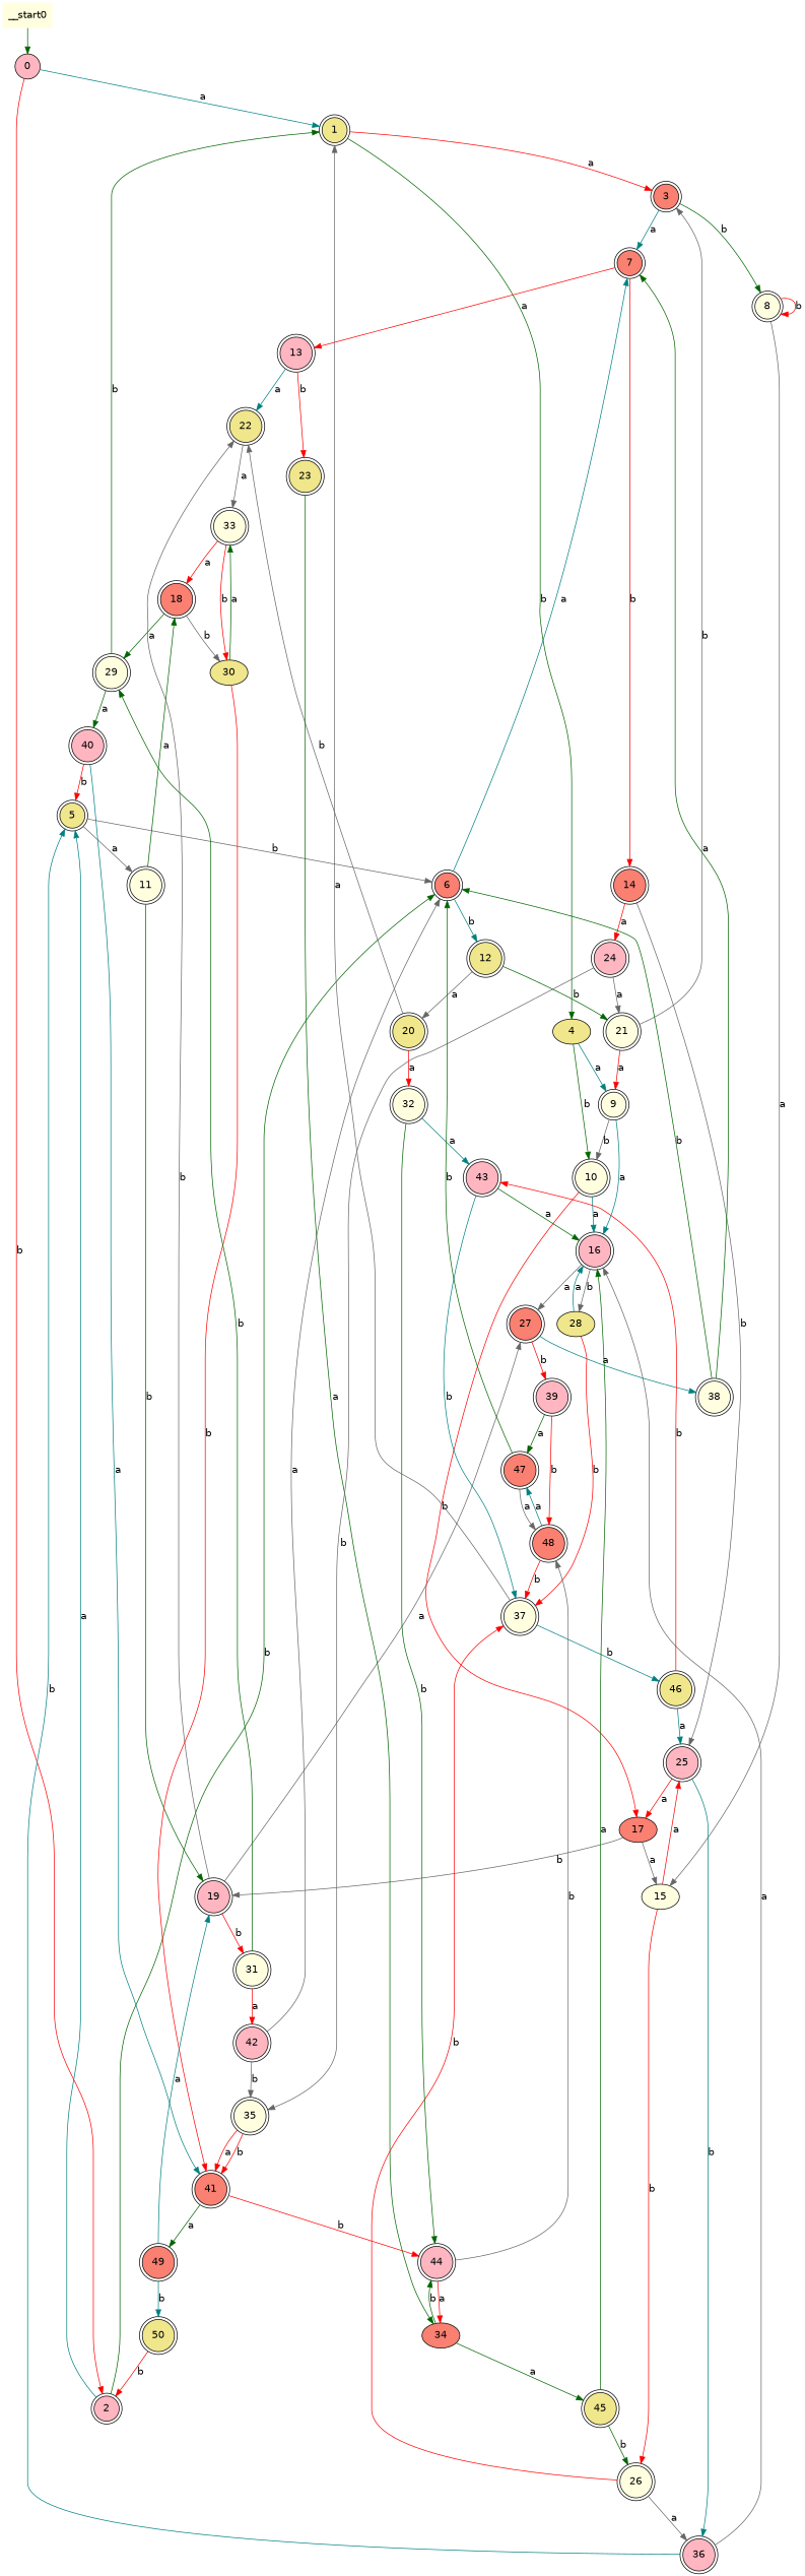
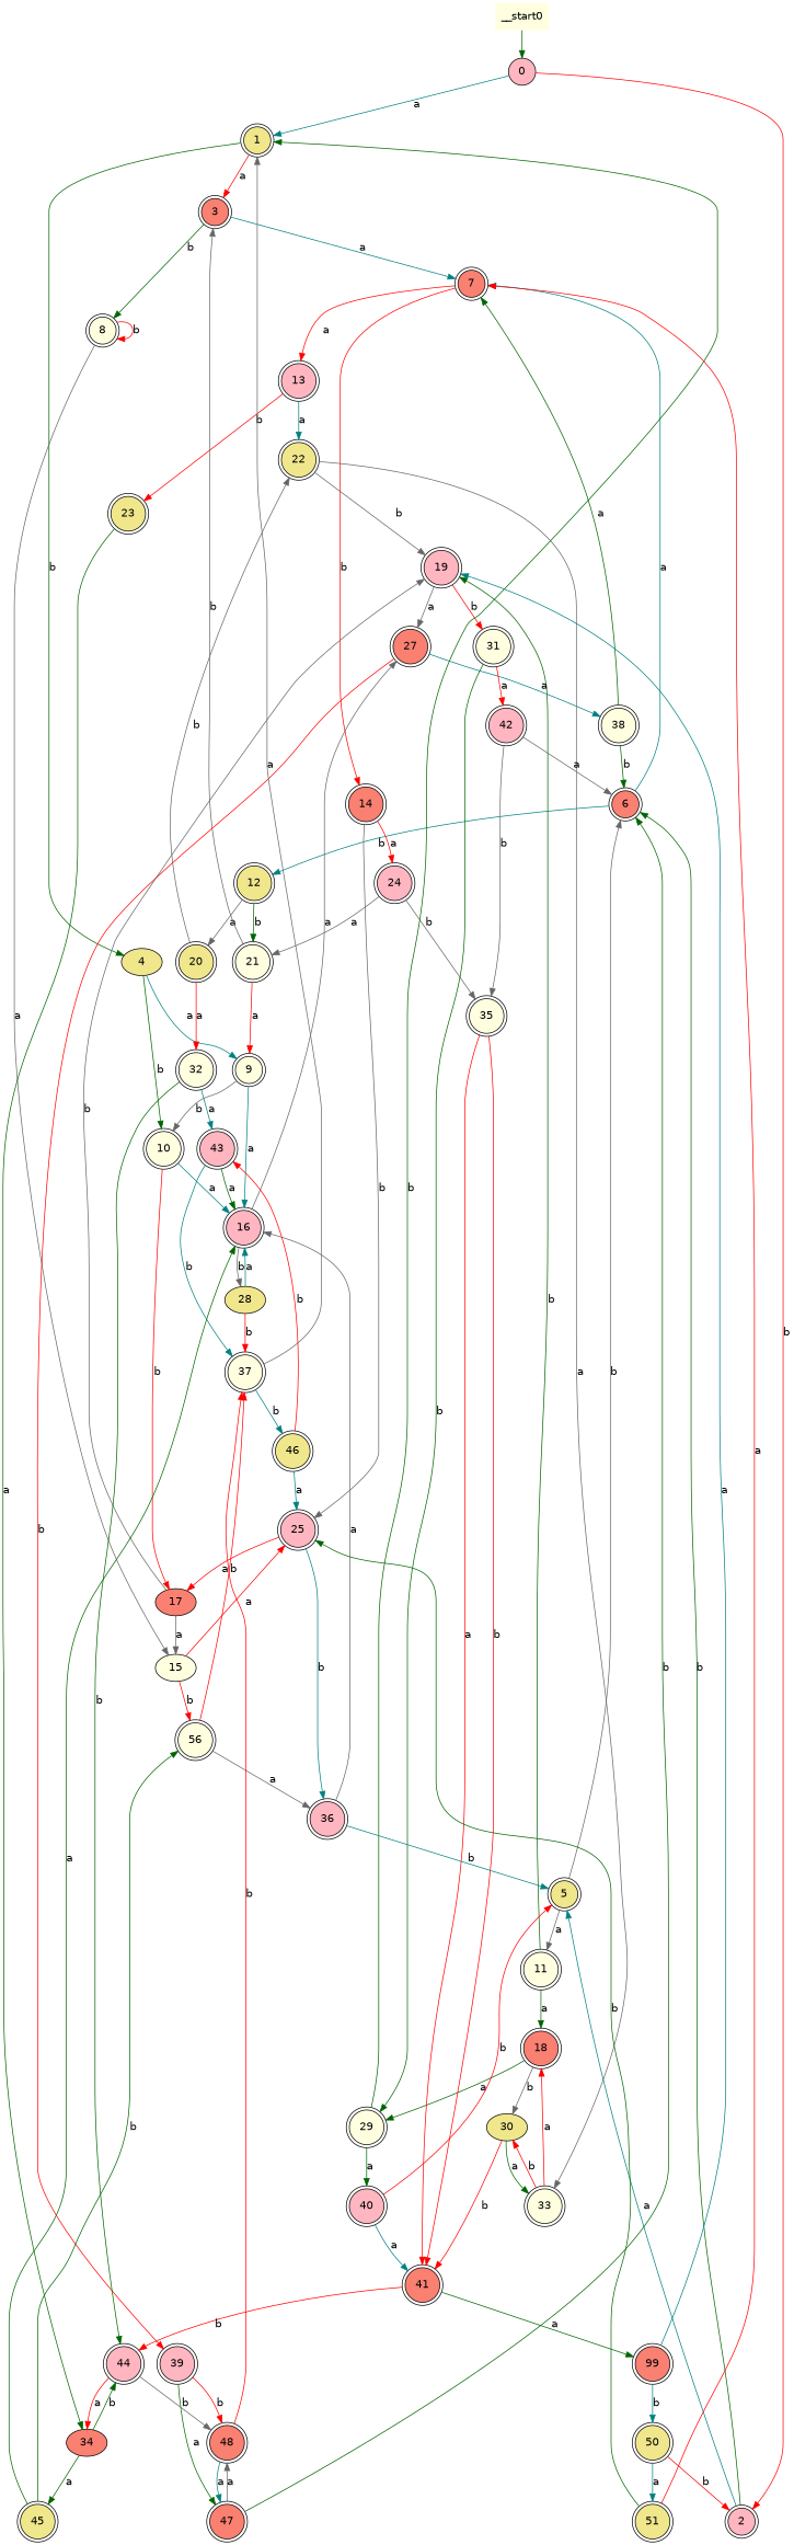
  digraph {
    fontname="DejaVu Sans"
    node [fillcolor=lightyellow fontname="DejaVu Sans" shape=doublecircle style=filled]
    edge [color=red fontname="DejaVu Sans"]
    __start0 [shape=none]
    0 [fillcolor=lightpink shape=circle]
    1 [fillcolor=khaki]
    2 [fillcolor=lightpink]
    3 [fillcolor=salmon]
    4 [fillcolor=khaki shape=""]
    5 [fillcolor=khaki]
    6 [fillcolor=salmon]
    7 [fillcolor=salmon]
    8
    9
    10
    11
    12 [fillcolor=khaki]
    13 [fillcolor=lightpink]
    14 [fillcolor=salmon]
    15 [shape=""]
    16 [fillcolor=lightpink]
    17 [fillcolor=salmon shape=""]
    18 [fillcolor=salmon]
    19 [fillcolor=lightpink]
    20 [fillcolor=khaki]
    21
    22 [fillcolor=khaki]
    23 [fillcolor=khaki]
    24 [fillcolor=lightpink]
    25 [fillcolor=lightpink]
-   26
+   26 [label=56]
    27 [fillcolor=salmon]
    28 [fillcolor=khaki shape=""]
    29
    30 [fillcolor=khaki shape=ellipse]
    31
    32
    33
    34 [fillcolor=salmon shape=""]
    35
    36 [fillcolor=lightpink]
    37
    38
    39 [fillcolor=lightpink]
    40 [fillcolor=lightpink]
    41 [fillcolor=salmon]
    42 [fillcolor=lightpink]
    43 [fillcolor=lightpink]
    44 [fillcolor=lightpink]
    45 [fillcolor=khaki]
    46 [fillcolor=khaki]
    47 [fillcolor=salmon]
    48 [fillcolor=salmon]
-   49 [fillcolor=salmon]
+   49 [fillcolor=salmon label=99]
    50 [fillcolor=khaki]
+   51 [fillcolor=khaki]
    __start0 -> 0 [color=darkgreen]
    0 -> 1 [color=teal label=a]
    0 -> 2 [label=b]
    1 -> 3 [label=a]
    1 -> 4 [color=darkgreen label=b]
    2 -> 5 [color=teal label=a]
    2 -> 6 [color=darkgreen label=b]
    3 -> 7 [color=teal label=a]
    3 -> 8 [color=darkgreen label=b]
    4 -> 9 [color=teal label=a]
    4 -> 10 [color=darkgreen label=b]
    5 -> 6 [color=gray40 label=b]
    5 -> 11 [color=gray40 label=a]
    6 -> 7 [color=teal label=a]
    6 -> 12 [color=teal label=b]
    7 -> 13 [label=a]
    7 -> 14 [label=b]
    8 -> 8 [label=b]
    8 -> 15 [color=gray40 label=a]
    9 -> 10 [color=gray40 label=b]
    9 -> 16 [color=teal label=a]
    10 -> 16 [color=teal label=a]
    10 -> 17 [label=b]
    11 -> 18 [color=darkgreen label=a]
    11 -> 19 [color=darkgreen label=b]
    12 -> 20 [color=gray40 label=a]
    12 -> 21 [color=darkgreen label=b]
    13 -> 22 [color=teal label=a]
    13 -> 23 [label=b]
    14 -> 24 [label=a]
    14 -> 25 [color=gray40 label=b]
    15 -> 25 [label=a]
    15 -> 26 [label=b]
    16 -> 27 [color=gray40 label=a]
    16 -> 28 [color=gray40 label=b]
    17 -> 15 [color=gray40 label=a]
    17 -> 19 [color=gray40 label=b]
    18 -> 29 [color=darkgreen label=a]
    18 -> 30 [color=gray40 label=b]
    19 -> 27 [color=gray40 label=a]
    19 -> 31 [label=b]
    20 -> 22 [color=gray40 label=b]
    20 -> 32 [label=a]
    21 -> 3 [color=gray40 label=b]
    21 -> 9 [label=a]
-   19 -> 22 [color=gray40 label=b]
+   22 -> 19 [color=gray40 label=b]
    22 -> 33 [color=gray40 label=a]
    23 -> 34 [color=darkgreen label=a]
    24 -> 21 [color=gray40 label=a]
    24 -> 35 [color=gray40 label=b]
    25 -> 17 [label=a]
    25 -> 36 [color=teal label=b]
    26 -> 36 [color=gray40 label=a]
    26 -> 37 [label=b]
    27 -> 38 [color=teal label=a]
    27 -> 39 [label=b]
    28 -> 16 [color=teal label=a]
    28 -> 37 [label=b]
    29 -> 1 [color=darkgreen label=b]
    29 -> 40 [color=darkgreen label=a]
    30 -> 33 [color=darkgreen label=a]
    30 -> 41 [label=b]
    31 -> 29 [color=darkgreen label=b]
    31 -> 42 [label=a]
    32 -> 43 [color=teal label=a]
    32 -> 44 [color=darkgreen label=b]
    33 -> 18 [label=a]
    33 -> 30 [label=b]
    34 -> 44 [color=darkgreen label=b]
    34 -> 45 [color=darkgreen label=a]
    35 -> 41 [label=a]
    35 -> 41 [label=b]
    36 -> 5 [color=teal label=b]
    36 -> 16 [color=gray40 label=a]
    37 -> 1 [color=gray40 label=a]
    37 -> 46 [color=teal label=b]
    38 -> 6 [color=darkgreen label=b]
    38 -> 7 [color=darkgreen label=a]
    39 -> 47 [color=darkgreen label=a]
    39 -> 48 [label=b]
    40 -> 5 [label=b]
    40 -> 41 [color=teal label=a]
    41 -> 44 [label=b]
    41 -> 49 [color=darkgreen label=a]
    42 -> 6 [color=gray40 label=a]
    42 -> 35 [color=gray40 label=b]
    43 -> 16 [color=darkgreen label=a]
    43 -> 37 [color=teal label=b]
    44 -> 34 [label=a]
    44 -> 48 [color=gray40 label=b]
    45 -> 16 [color=darkgreen label=a]
    45 -> 26 [color=darkgreen label=b]
    46 -> 25 [color=teal label=a]
    46 -> 43 [label=b]
    47 -> 6 [color=darkgreen label=b]
    47 -> 48 [color=gray40 label=a]
    48 -> 37 [label=b]
    48 -> 47 [color=teal label=a]
    49 -> 19 [color=teal label=a]
    49 -> 50 [color=teal label=b]
    50 -> 2 [label=b]
+   50 -> 51 [color=teal label=a]
+   51 -> 7 [label=a]
+   51 -> 25 [color=darkgreen label=b]
  }
